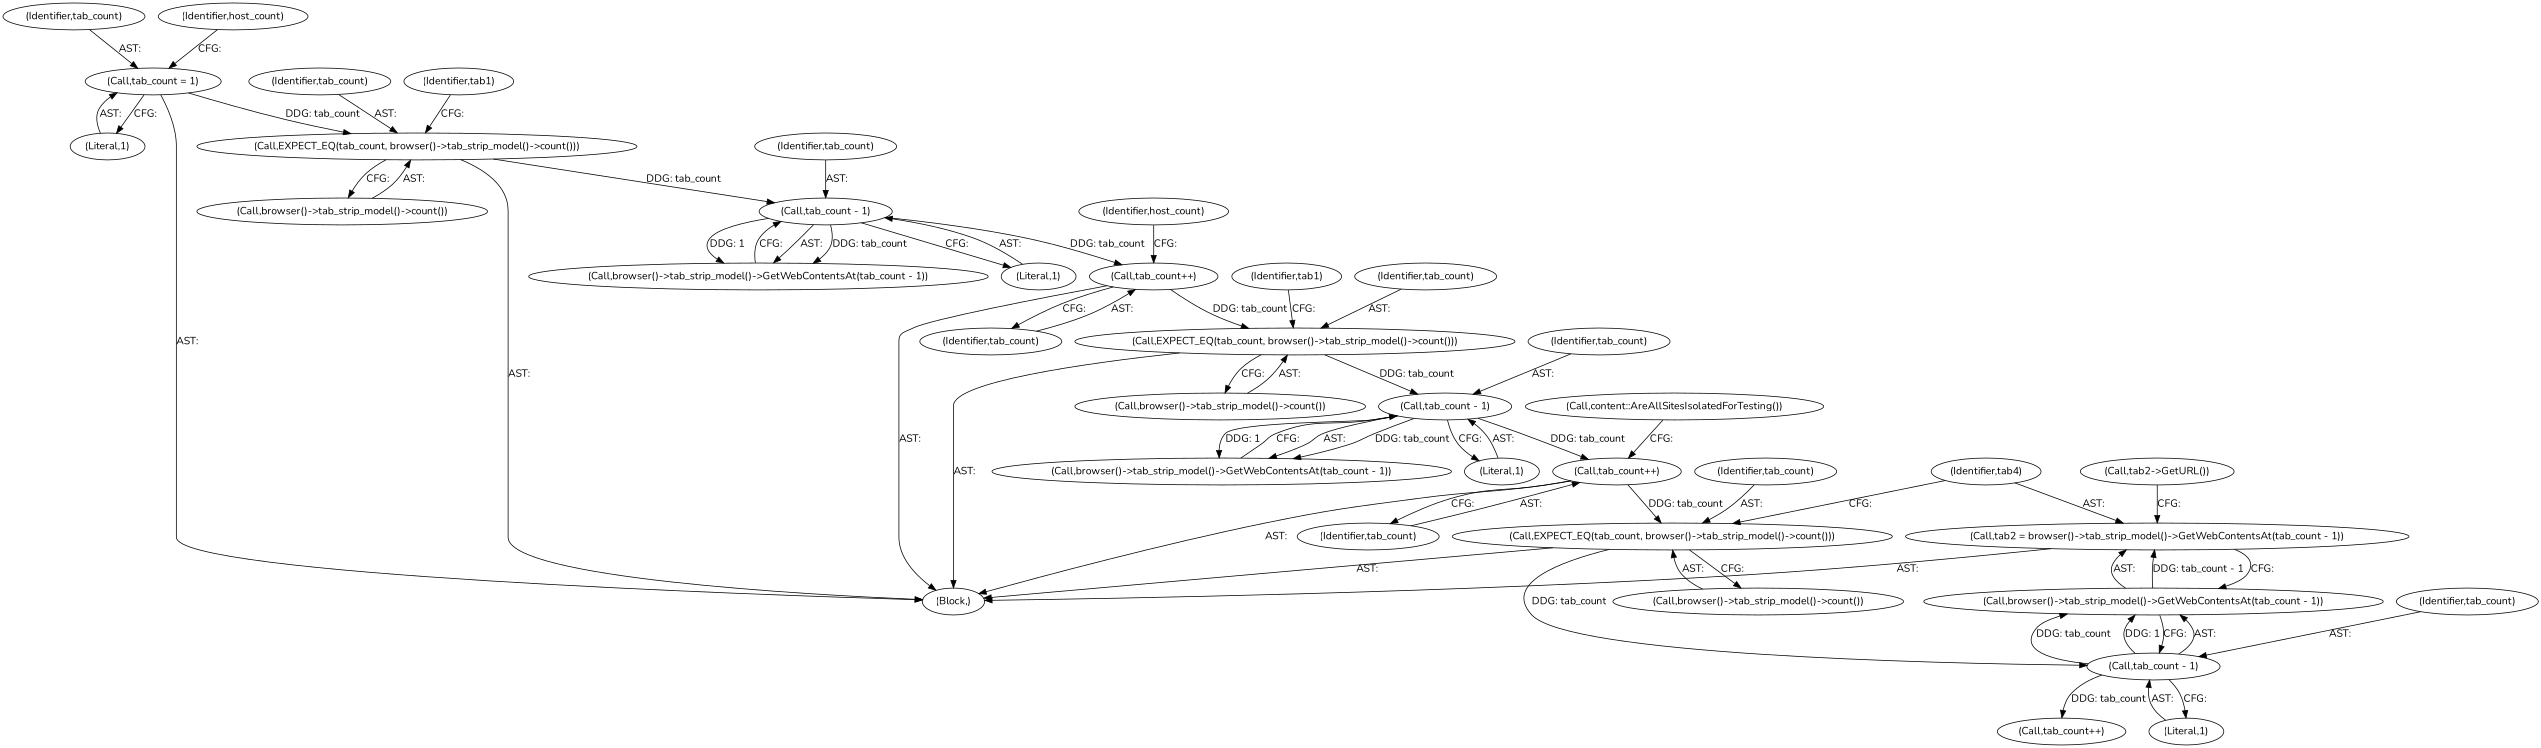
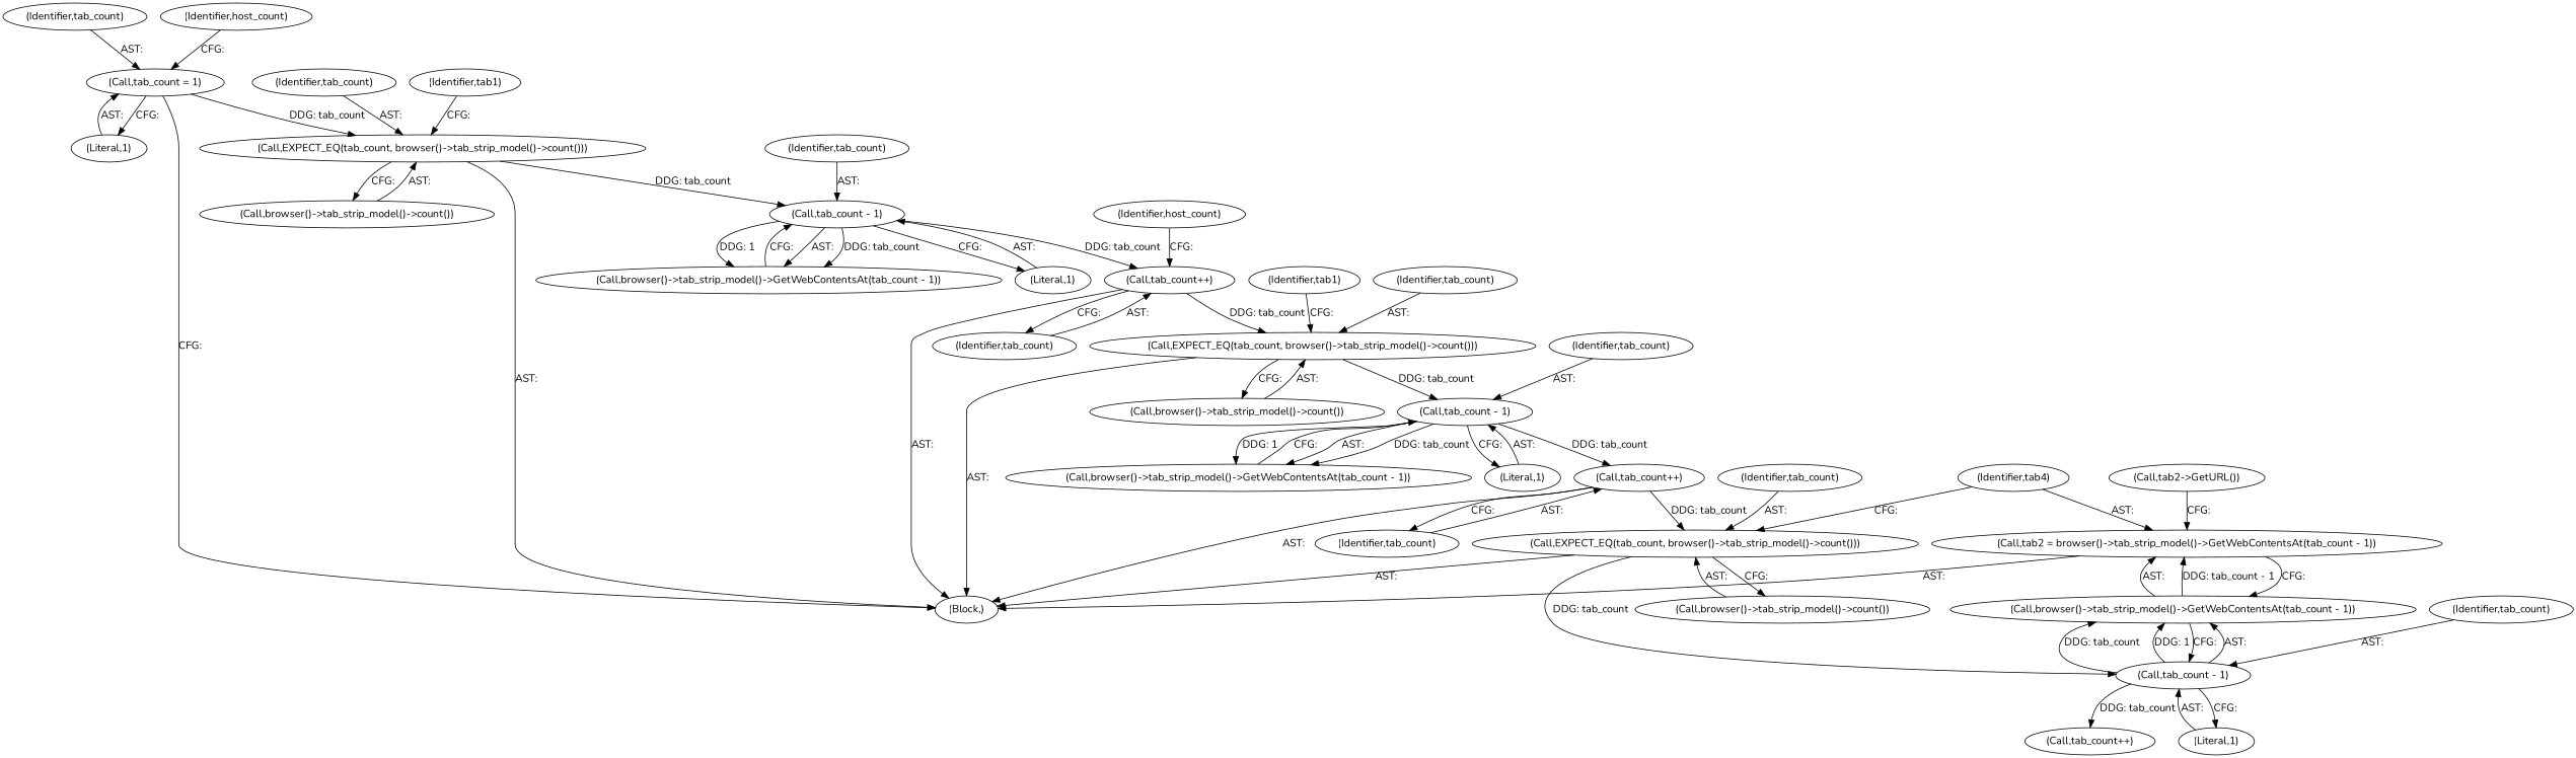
  digraph {
    fontname=Nunito
    node [fontname=Nunito]
    edge [fontname=Nunito]
    n1 [label="(Call,tab2 = browser()->tab_strip_model()->GetWebContentsAt(tab_count - 1))"]
    n2 [label="(Call,browser()->tab_strip_model()->GetWebContentsAt(tab_count - 1))"]
    n3 [label="(Block,)"]
    n4 [label="(Call,tab_count - 1)"]
    n5 [label="(Call,tab_count++)"]
    n6 [label="(Literal,1)"]
    n7 [label="(Call,EXPECT_EQ(tab_count, browser()->tab_strip_model()->count()))"]
    n8 [label="(Call,browser()->tab_strip_model()->count())"]
    n9 [label="(Call,tab_count++)"]
    n10 [label="(Identifier,tab_count)"]
    n11 [label="(Call,tab_count - 1)"]
    n12 [label="(Literal,1)"]
    n13 [label="(Call,browser()->tab_strip_model()->GetWebContentsAt(tab_count - 1))"]
    n14 [label="(Call,EXPECT_EQ(tab_count, browser()->tab_strip_model()->count()))"]
    n15 [label="(Call,browser()->tab_strip_model()->count())"]
    n16 [label="(Call,tab_count++)"]
    n17 [label="(Identifier,tab_count)"]
    n18 [label="(Call,tab_count - 1)"]
    n19 [label="(Literal,1)"]
    n20 [label="(Call,browser()->tab_strip_model()->GetWebContentsAt(tab_count - 1))"]
    n21 [label="(Call,EXPECT_EQ(tab_count, browser()->tab_strip_model()->count()))"]
    n22 [label="(Call,browser()->tab_strip_model()->count())"]
    n23 [label="(Call,tab_count = 1)"]
    n24 [label="(Literal,1)"]
    n25 [label="(Identifier,tab_count)"]
    n26 [label="(Identifier,tab_count)"]
    n27 [label="(Call,tab2->GetURL())"]
    n28 [label="(Identifier,tab_count)"]
    n29 [label="(Identifier,tab_count)"]
    n30 [label="(Identifier,tab4)"]
    n31 [label="(Identifier,host_count)"]
    n32 [label="(Identifier,tab_count)"]
    n33 [label="(Identifier,tab_count)"]
-   n34 [label="(Call,content::AreAllSitesIsolatedForTesting())"]
    n35 [label="(Identifier,host_count)"]
    n36 [label="(Identifier,tab1)"]
    n37 [label="(Identifier,tab_count)"]
    n38 [label="(Identifier,tab1)"]
    n1 -> n2 [label="CFG: "]
    n1 -> n3 [label="AST: "]
    n2 -> n1 [label="AST: "]
    n2 -> n1 [label="DDG: tab_count - 1"]
    n2 -> n4 [label="CFG: "]
    n4 -> n2 [label="AST: "]
    n4 -> n2 [label="DDG: tab_count"]
    n4 -> n2 [label="DDG: 1"]
    n4 -> n5 [label="DDG: tab_count"]
    n4 -> n6 [label="CFG: "]
    n6 -> n4 [label="AST: "]
    n7 -> n3 [label="AST: "]
    n7 -> n4 [label="DDG: tab_count"]
    n7 -> n8 [label="CFG: "]
    n8 -> n7 [label="AST: "]
    n9 -> n3 [label="AST: "]
    n9 -> n7 [label="DDG: tab_count"]
    n9 -> n10 [label="CFG: "]
    n10 -> n9 [label="AST: "]
    n11 -> n9 [label="DDG: tab_count"]
    n11 -> n12 [label="CFG: "]
    n11 -> n13 [label="AST: "]
    n11 -> n13 [label="DDG: tab_count"]
    n11 -> n13 [label="DDG: 1"]
    n12 -> n11 [label="AST: "]
    n13 -> n11 [label="CFG: "]
    n14 -> n3 [label="AST: "]
    n14 -> n11 [label="DDG: tab_count"]
    n14 -> n15 [label="CFG: "]
    n15 -> n14 [label="AST: "]
    n16 -> n3 [label="AST: "]
    n16 -> n14 [label="DDG: tab_count"]
    n16 -> n17 [label="CFG: "]
    n17 -> n16 [label="AST: "]
    n18 -> n16 [label="DDG: tab_count"]
    n18 -> n19 [label="CFG: "]
    n18 -> n20 [label="AST: "]
    n18 -> n20 [label="DDG: tab_count"]
    n18 -> n20 [label="DDG: 1"]
    n19 -> n18 [label="AST: "]
    n20 -> n18 [label="CFG: "]
    n21 -> n3 [label="AST: "]
    n21 -> n18 [label="DDG: tab_count"]
    n21 -> n22 [label="CFG: "]
    n22 -> n21 [label="AST: "]
-   n23 -> n3 [label="AST: "]
+   n23 -> n3 [label="CFG: "]
    n23 -> n21 [label="DDG: tab_count"]
    n23 -> n24 [label="CFG: "]
    n24 -> n23 [label="AST: "]
    n25 -> n18 [label="AST: "]
    n26 -> n23 [label="AST: "]
    n27 -> n1 [label="CFG: "]
    n28 -> n14 [label="AST: "]
    n29 -> n21 [label="AST: "]
    n30 -> n1 [label="AST: "]
    n30 -> n7 [label="CFG: "]
    n31 -> n16 [label="CFG: "]
    n32 -> n7 [label="AST: "]
    n33 -> n11 [label="AST: "]
-   n34 -> n9 [label="CFG: "]
    n35 -> n23 [label="CFG: "]
    n36 -> n14 [label="CFG: "]
    n37 -> n4 [label="AST: "]
    n38 -> n21 [label="CFG: "]
  }
